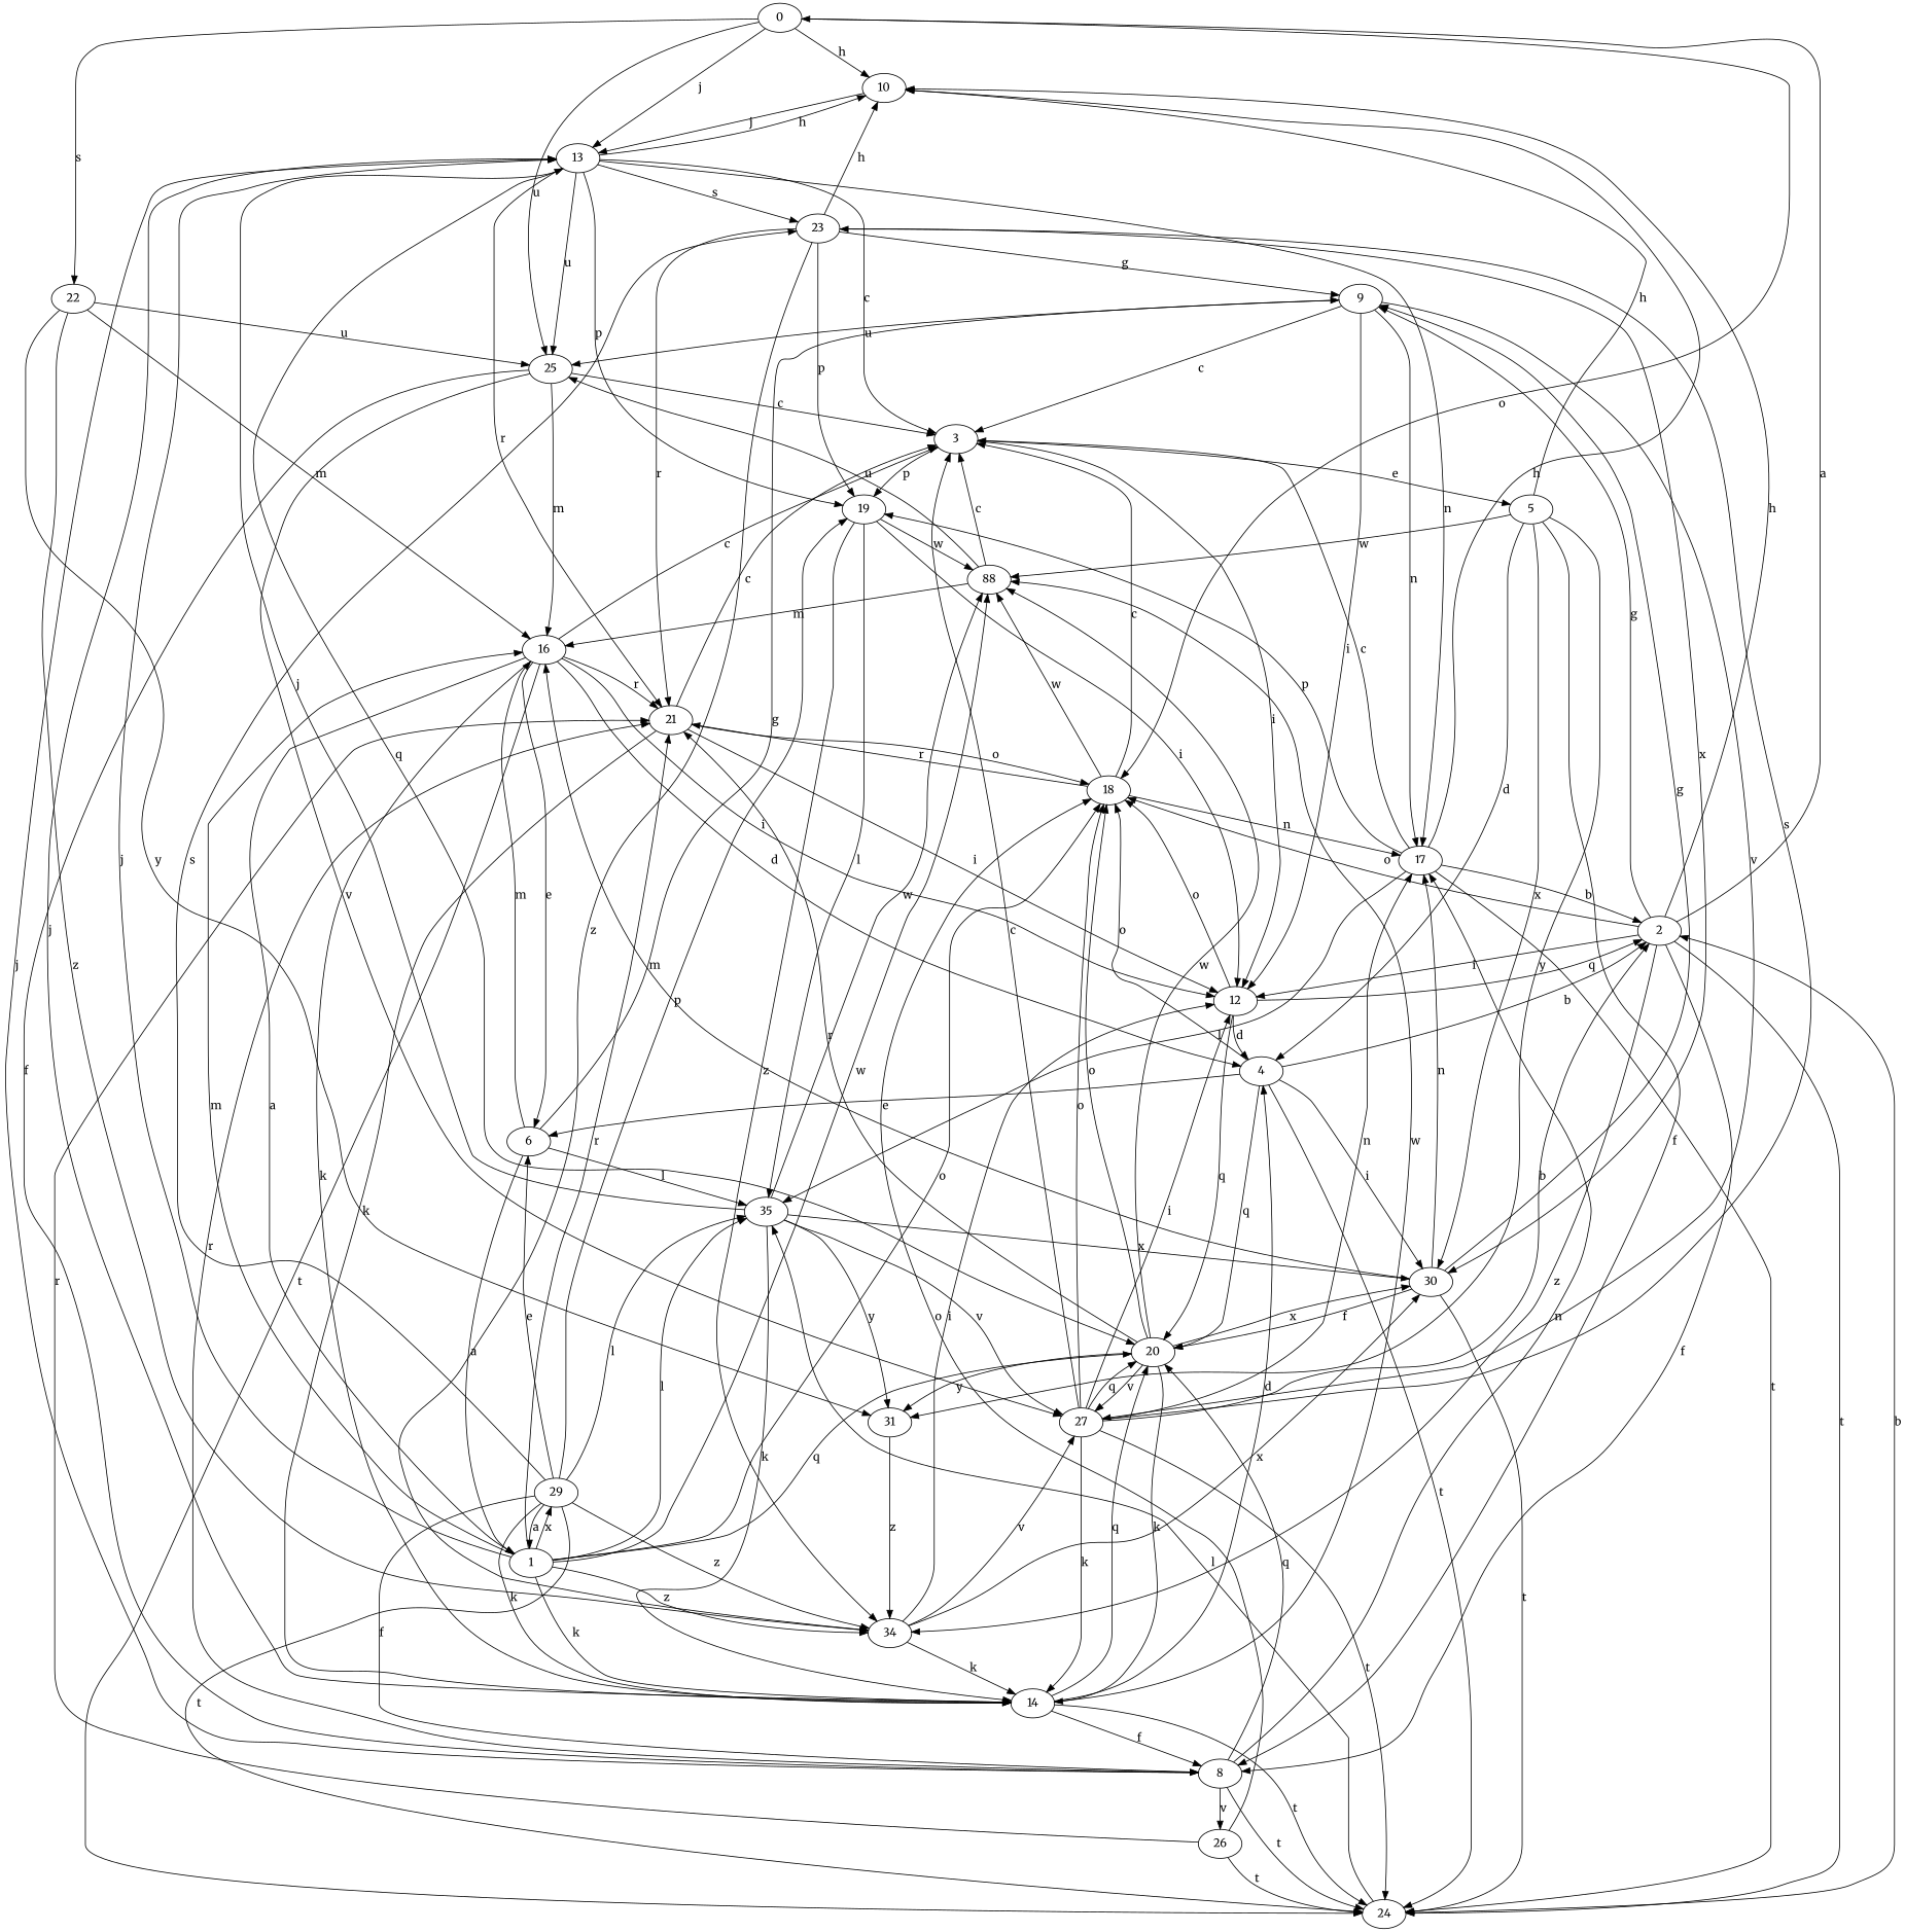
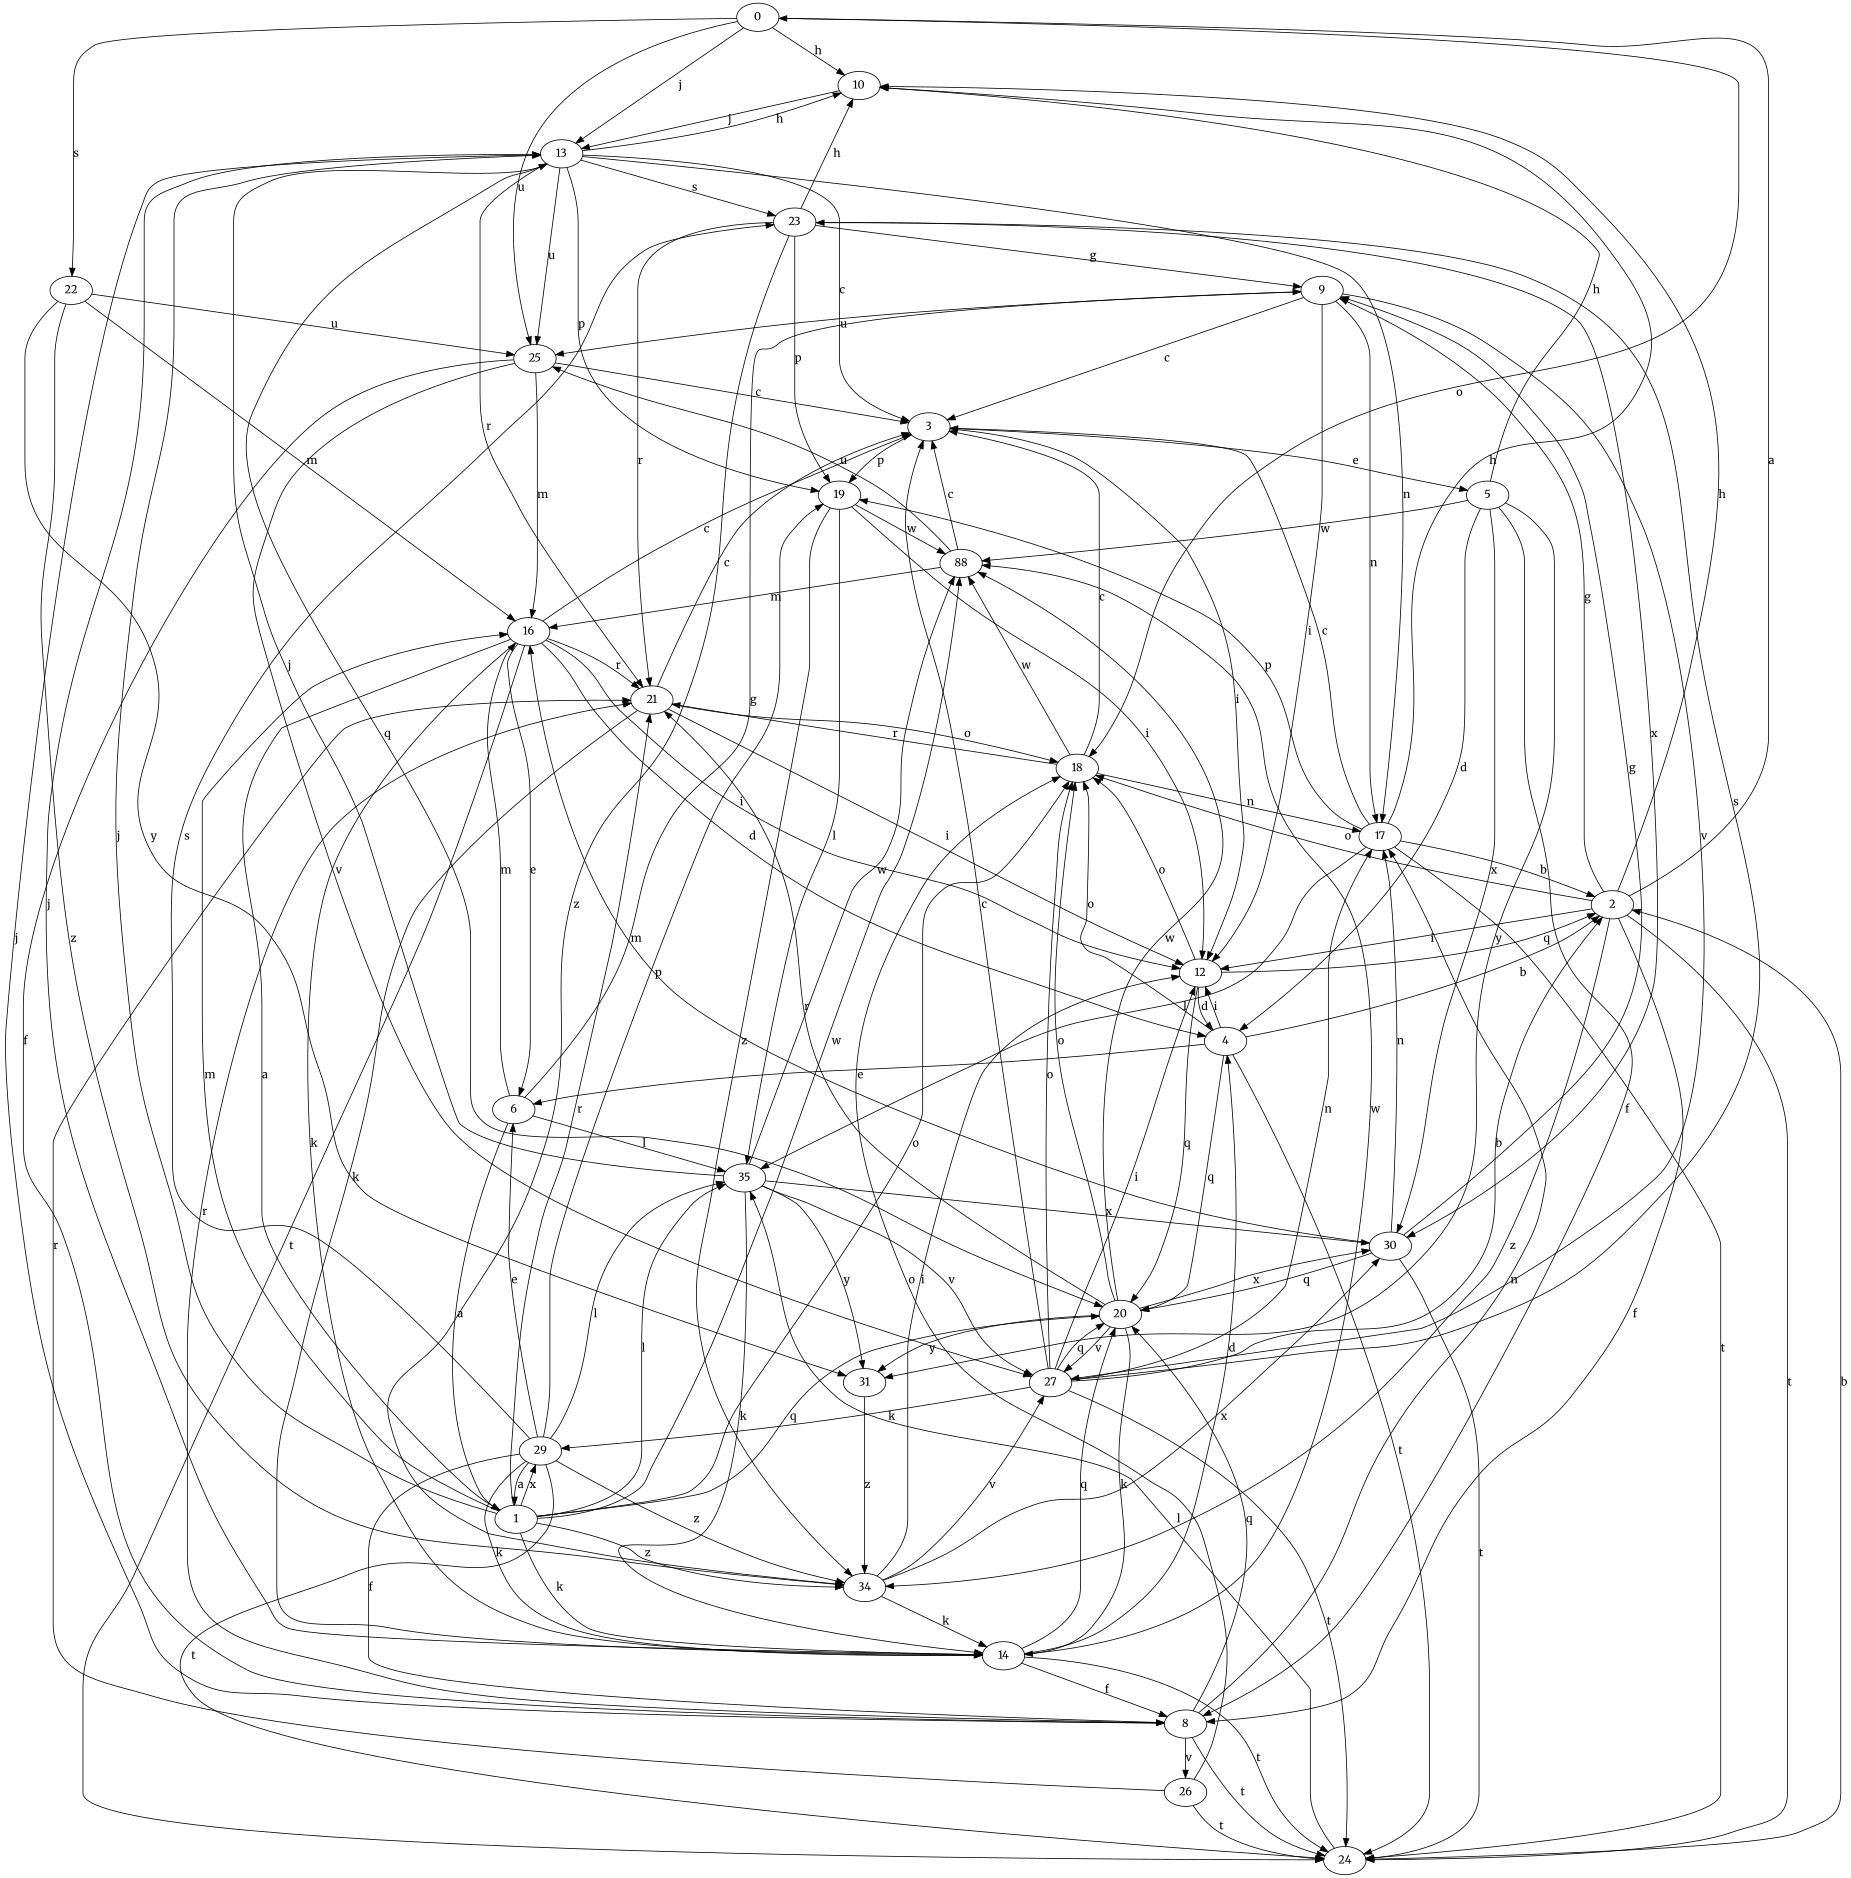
  strict digraph {
    fontname=Merriweather
    node [fontname=Merriweather]
    edge [fontname=Merriweather]
    0
    10
    13
    18
    22
    25
    20
    21
    3
    19
    17
    23
    n13 [label=88]
    16
    34
    31
    8
    27
    1
    14
    n21 [label=35]
    29
    24
    4
    30
    12
    6
    2
    9
    26
    5
    0 -> 10 [label=h]
    0 -> 13 [label=j]
    0 -> 18 [label=o]
    0 -> 22 [label=s]
    0 -> 25 [label=u]
    10 -> 13 [label=j]
    13 -> 10 [label=h]
    13 -> 25 [label=u]
    13 -> 20 [label=q]
    13 -> 21 [label=r]
    13 -> 3 [label=c]
    13 -> 19 [label=p]
    13 -> 17 [label=n]
    13 -> 23 [label=s]
    18 -> 21 [label=r]
    18 -> 3 [label=c]
    18 -> 17 [label=n]
    18 -> n13 [label=w]
    22 -> 25 [label=u]
    22 -> 16 [label=m]
    22 -> 34 [label=z]
    22 -> 31 [label=y]
    25 -> 3 [label=c]
    25 -> 16 [label=m]
    25 -> 8 [label=f]
    25 -> 27 [label=v]
    20 -> 18 [label=o]
    20 -> 21 [label=r]
    20 -> n13 [label=w]
    20 -> 31 [label=y]
    20 -> 27 [label=v]
    20 -> 14 [label=k]
    20 -> 30 [label=x]
    21 -> 18 [label=o]
    21 -> 3 [label=c]
    21 -> 14 [label=k]
    21 -> 12 [label=i]
    3 -> 19 [label=p]
    3 -> 12 [label=i]
    3 -> 5 [label=e]
    19 -> n13 [label=w]
    19 -> 34 [label=z]
    19 -> n21 [label=l]
    19 -> 12 [label=i]
    17 -> 10 [label=h]
    17 -> 3 [label=c]
    17 -> 19 [label=p]
    17 -> n21 [label=l]
    17 -> 24 [label=t]
    17 -> 2 [label=b]
    23 -> 10 [label=h]
    23 -> 21 [label=r]
    23 -> 19 [label=p]
    23 -> 34 [label=z]
    23 -> 30 [label=x]
    23 -> 9 [label=g]
    n13 -> 25 [label=u]
    n13 -> 3 [label=c]
    n13 -> 16 [label=m]
    16 -> 21 [label=r]
    16 -> 3 [label=c]
    16 -> 1 [label=a]
    16 -> 14 [label=k]
    16 -> 24 [label=t]
    16 -> 4 [label=d]
    16 -> 12 [label=i]
    16 -> 6 [label=e]
    34 -> 27 [label=v]
    34 -> 14 [label=k]
    34 -> 30 [label=x]
    34 -> 12 [label=i]
    31 -> 34 [label=z]
    8 -> 13 [label=j]
    8 -> 20 [label=q]
    8 -> 21 [label=r]
    8 -> 17 [label=n]
    8 -> 24 [label=t]
    8 -> 26 [label=v]
    27 -> 18 [label=o]
    27 -> 20 [label=q]
    27 -> 3 [label=c]
    27 -> 17 [label=n]
    27 -> 23 [label=s]
-   27 -> 14 [label=k]
+   27 -> 29 [label=k]
    27 -> 24 [label=t]
    27 -> 12 [label=i]
    27 -> 2 [label=b]
    1 -> 13 [label=j]
    1 -> 18 [label=o]
    1 -> 20 [label=q]
    1 -> 21 [label=r]
    1 -> n13 [label=w]
    1 -> 16 [label=m]
    1 -> 34 [label=z]
    1 -> 14 [label=k]
    1 -> n21 [label=l]
    1 -> 29 [label=x]
    14 -> 13 [label=j]
    14 -> 20 [label=q]
    14 -> n13 [label=w]
    14 -> 8 [label=f]
    14 -> 24 [label=t]
    14 -> 4 [label=d]
    n21 -> 13 [label=j]
    n21 -> n13 [label=w]
    n21 -> 31 [label=y]
    n21 -> 27 [label=v]
    n21 -> 14 [label=k]
    n21 -> 30 [label=x]
    29 -> 19 [label=p]
    29 -> 23 [label=s]
    29 -> 34 [label=z]
    29 -> 8 [label=f]
    29 -> 1 [label=a]
    29 -> 14 [label=k]
    29 -> n21 [label=l]
    29 -> 24 [label=t]
    29 -> 6 [label=e]
    24 -> n21 [label=l]
    24 -> 2 [label=b]
    4 -> 18 [label=o]
    4 -> 20 [label=q]
    4 -> 24 [label=t]
-   4 -> 30 [label=i]
+   4 -> 12 [label=i]
    4 -> 6 [label=e]
    4 -> 2 [label=b]
-   30 -> 20 [label=f]
+   30 -> 20 [label=q]
    30 -> 17 [label=n]
    30 -> 16 [label=m]
    30 -> 24 [label=t]
    30 -> 9 [label=g]
    12 -> 18 [label=o]
    12 -> 20 [label=q]
    12 -> 4 [label=d]
    12 -> 2 [label=q]
    6 -> 16 [label=m]
    6 -> 1 [label=a]
    6 -> n21 [label=l]
    6 -> 9 [label=g]
    2 -> 0 [label=a]
    2 -> 10 [label=h]
    2 -> 18 [label=o]
    2 -> 34 [label=z]
    2 -> 8 [label=f]
    2 -> 24 [label=t]
    2 -> 12 [label=i]
    2 -> 9 [label=g]
    9 -> 25 [label=u]
    9 -> 3 [label=c]
    9 -> 17 [label=n]
    9 -> 27 [label=v]
    9 -> 12 [label=i]
    26 -> 18 [label=o]
    26 -> 21 [label=r]
    26 -> 24 [label=t]
    5 -> 10 [label=h]
    5 -> n13 [label=w]
    5 -> 31 [label=y]
    5 -> 8 [label=f]
    5 -> 4 [label=d]
    5 -> 30 [label=x]
  }
